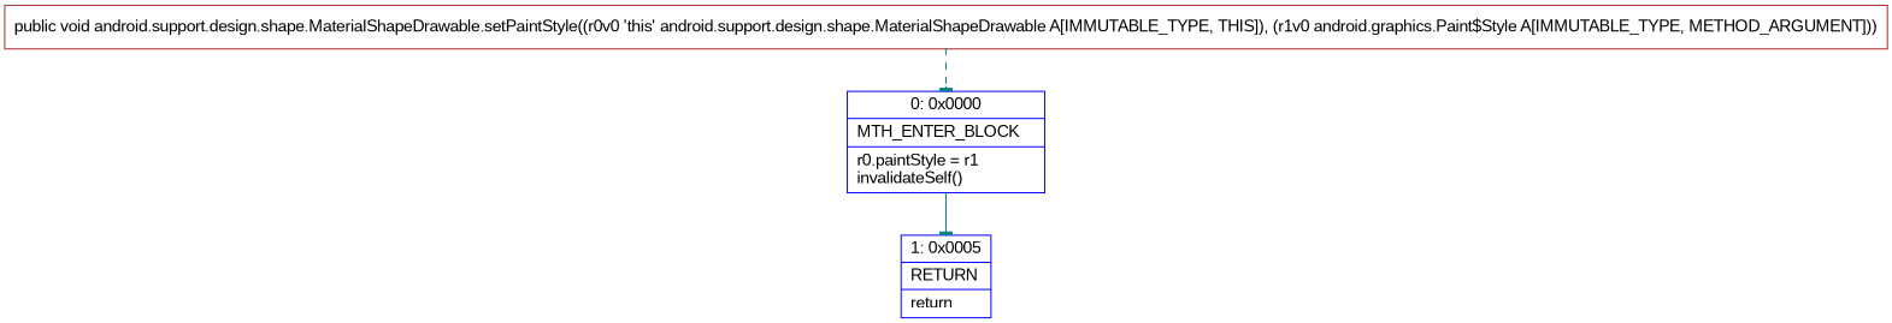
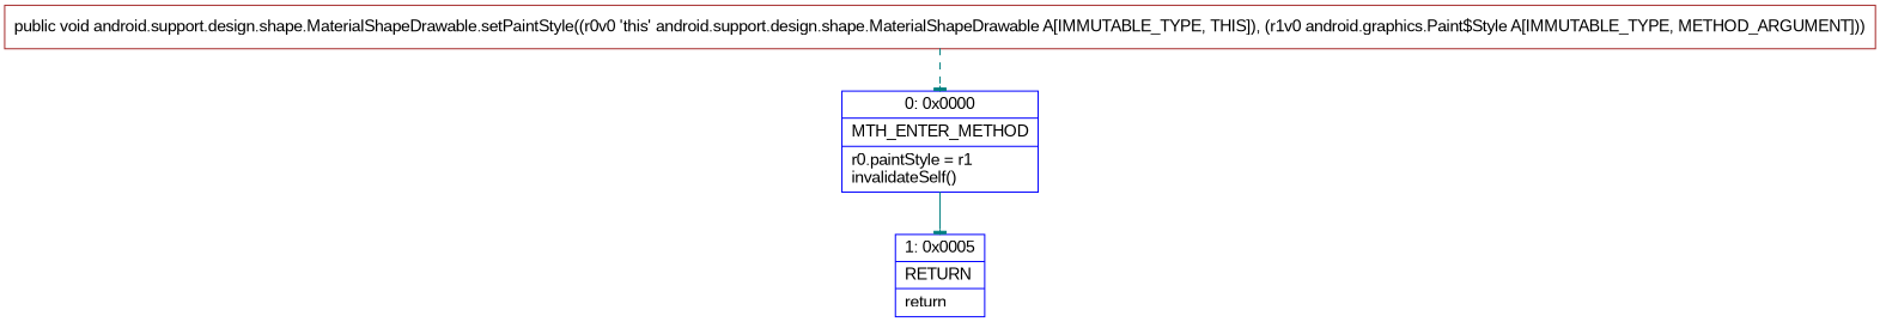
  digraph {
    fontname="Liberation Sans"
    node [shape=record color=blue fontname="Liberation Sans"]
    edge [color=teal arrowhead=tee fontname="Liberation Sans"]
-   n1 [label="{0\:\ 0x0000|MTH_ENTER_BLOCK\l|r0.paintStyle = r1\linvalidateSelf()\l}"]
+   n1 [label="{0\:\ 0x0000|MTH_ENTER_METHOD\l|r0.paintStyle = r1\linvalidateSelf()\l}"]
    n2 [label="{1\:\ 0x0005|RETURN\l|return\l}"]
    n3 [label="{public void android.support.design.shape.MaterialShapeDrawable.setPaintStyle((r0v0 'this' android.support.design.shape.MaterialShapeDrawable A[IMMUTABLE_TYPE, THIS]), (r1v0 android.graphics.Paint$Style A[IMMUTABLE_TYPE, METHOD_ARGUMENT])) }" color=brown]
    n1 -> n2 [style=solid]
    n3 -> n1 [style=dashed]
  }
